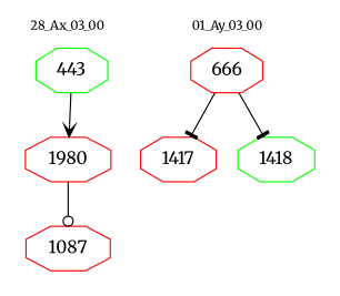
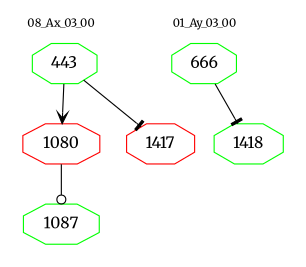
  digraph {
    fontname=Merriweather
    node [color=green fontname=Merriweather shape=octagon]
    edge [arrowhead=tee color=black fontname=Merriweather]
    n1 [label=443]
-   n2 [color=red label=1087]
-   n3 [color=red label=1980]
-   n4 [color=red label=666]
+   n2 [label=1087]
+   n3 [color=red label=1080]
+   n4 [label=666]
    n5 [color=red label=1417]
    n6 [label=1418]
    subgraph cluster_1 {
      color=white
      fontsize=10
-     label="28_Ax_03_00"
+     label="08_Ax_03_00"
      n1
      n2
      n3
    }
    subgraph cluster_2 {
      color=white
      fontsize=10
      label="01_Ay_03_00"
      n4
      n5
      n6
    }
    n1 -> n3 [arrowhead=vee]
    n3 -> n2 [arrowhead=odot]
-   n4 -> n5
+   n1 -> n5
    n4 -> n6
  }
